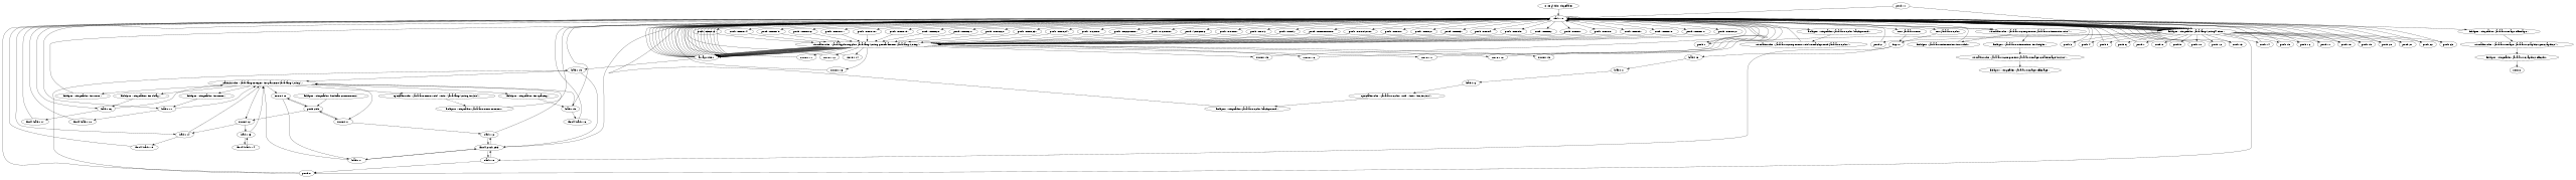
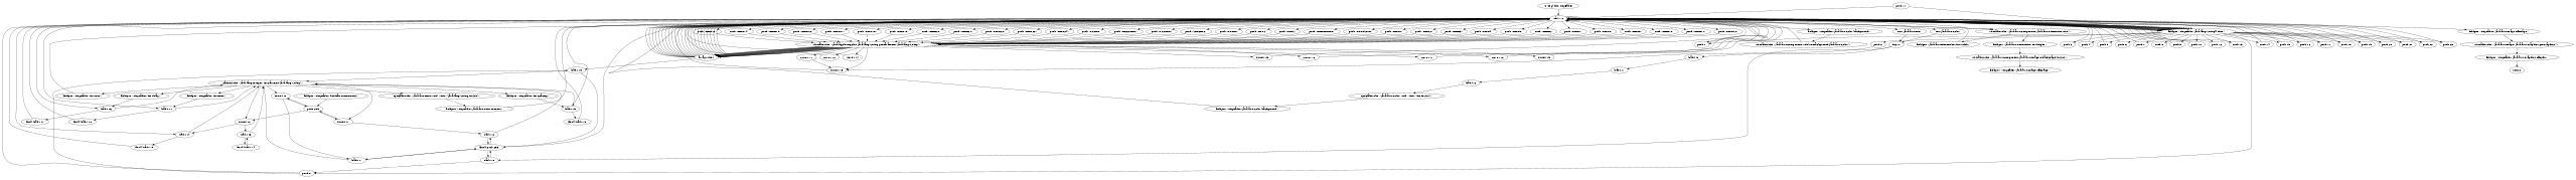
  digraph {
    "r0 := @this: tinyFader"
    "load.r r0"
    "push \"BGRED\""
    "push \"BGGREEN\""
    "push \"BGBLUE\""
    "push \"SPACING\""
    "push \"DELAY\""
    "push \"XPOS\""
    "push \"YPOS\""
    "push \"FONTNAME\""
    "push \"FONTSIZE\""
    "fieldget <tinyFader: java.lang.String[] Line>"
    "push \"LINE1\""
    "push 1"
    "push \"LINE2\""
    "push \"LINE3\""
    "push \"LINE4\""
    "push \"LINE5\""
    "push \"LINE6\""
    "push \"LINE7\""
    "push \"LINE8\""
    "push \"LINE9\""
    "push \"LINE10\""
    "push \"LINE11\""
    "push \"LINE12\""
    "push \"LINE13\""
    "push \"LINE14\""
    "push \"LINE15\""
    "push \"LINE16\""
    "push \"LINE17\""
    "push \"LINE18\""
    "push \"LINE19\""
    "push \"LINE20\""
    "push \"LINE21\""
    "push \"LINE22\""
    "push \"LINE23\""
    "push \"LINE24\""
    "new java.awt.Font"
    "load.r r4"
    "load.r r5"
    "load.r r6"
    "load.r r7"
    "new java.awt.Color"
    "fieldget <tinyFader: java.awt.Color background>"
    "virtualinvoke <java.awt.Component: java.awt.Dimension size()>"
    "fieldget <tinyFader: java.awt.Image offImage>"
    "virtualinvoke <java.applet.Applet: java.lang.String getParameter(java.lang.String)>"
    "push 0"
    "push 2"
    "push 3"
    "push 4"
    "push 5"
    "push 6"
    "push 7"
    "push 8"
    "push 9"
    "push 10"
    "push 12"
    "push 13"
    "push 14"
    "push 15"
    "push 16"
    "push 17"
    "push 18"
    "push 19"
    "push 20"
    "push 21"
    "push 22"
    "push 23"
    "dup1.r"
    "staticinvoke <java.lang.Integer: int parseInt(java.lang.String)>"
    "ifnull load.r r5"
    "ifnull load.r r6"
    "ifnull load.r r7"
    "ifnull load.r r0"
    "virtualinvoke <java.awt.Component: void setBackground(java.awt.Color)>"
    "fieldget <java.awt.Dimension: int width>"
    "fieldget <java.awt.Dimension: int height>"
    "virtualinvoke <java.awt.Image: java.awt.Graphics getGraphics()>"
    "store.r r1"
    "store.r r2"
    "store.r r3"
    "store.r r4"
    "store.r r5"
    "store.r r6"
    "store.r r7"
    "store.r r8"
    "store.r r9"
    "arraywrite.r"
    "load.r r9"
    "push 11"
    "ifnull push 255"
    "fieldput <tinyFader: boolean customFont>"
    "push 255"
    "load.r r8"
    "load.r r1"
    "load.r r2"
    "specialinvoke <java.awt.Font: void <init>(java.lang.String,int,int)>"
    "store.i r8"
    "store.i r1"
    "store.i r2"
    "fieldput <tinyFader: int spacing>"
    "fieldput <tinyFader: int delay>"
    "fieldput <tinyFader: int XPos>"
    "fieldput <tinyFader: int YPos>"
    "load.i r8"
    "load.i r1"
    "fieldput <tinyFader: java.awt.Font outFont>"
    "load.r r3"
    "ifnull load.r r4"
    "load.i r2"
    "specialinvoke <java.awt.Color: void <init>(int,int,int)>"
    "fieldput <tinyFader: java.awt.Color background>"
    "virtualinvoke <java.awt.Component: java.awt.Image createImage(int,int)>"
    "fieldput <tinyFader: java.awt.Image offImage>"
    "fieldput <tinyFader: java.awt.Graphics offGrfx>"
    return
    "r0 := @this: tinyFader" -> "load.r r0"
    "load.r r0" -> "load.r r0"
    "load.r r0" -> "load.r r0"
    "load.r r0" -> "load.r r0"
    "load.r r0" -> "load.r r0"
    "load.r r0" -> "push \"BGRED\""
    "load.r r0" -> "push \"BGGREEN\""
    "load.r r0" -> "push \"BGBLUE\""
    "load.r r0" -> "push \"SPACING\""
    "load.r r0" -> "push \"DELAY\""
    "load.r r0" -> "push \"XPOS\""
    "load.r r0" -> "push \"YPOS\""
    "load.r r0" -> "push \"FONTNAME\""
    "load.r r0" -> "push \"FONTSIZE\""
    "load.r r0" -> "fieldget <tinyFader: java.lang.String[] Line>"
    "load.r r0" -> "fieldget <tinyFader: java.lang.String[] Line>"
    "load.r r0" -> "fieldget <tinyFader: java.lang.String[] Line>"
    "load.r r0" -> "fieldget <tinyFader: java.lang.String[] Line>"
    "load.r r0" -> "fieldget <tinyFader: java.lang.String[] Line>"
    "load.r r0" -> "fieldget <tinyFader: java.lang.String[] Line>"
    "load.r r0" -> "fieldget <tinyFader: java.lang.String[] Line>"
    "load.r r0" -> "fieldget <tinyFader: java.lang.String[] Line>"
    "load.r r0" -> "fieldget <tinyFader: java.lang.String[] Line>"
    "load.r r0" -> "fieldget <tinyFader: java.lang.String[] Line>"
    "load.r r0" -> "fieldget <tinyFader: java.lang.String[] Line>"
    "load.r r0" -> "fieldget <tinyFader: java.lang.String[] Line>"
    "load.r r0" -> "fieldget <tinyFader: java.lang.String[] Line>"
    "load.r r0" -> "fieldget <tinyFader: java.lang.String[] Line>"
    "load.r r0" -> "fieldget <tinyFader: java.lang.String[] Line>"
    "load.r r0" -> "fieldget <tinyFader: java.lang.String[] Line>"
    "load.r r0" -> "fieldget <tinyFader: java.lang.String[] Line>"
    "load.r r0" -> "fieldget <tinyFader: java.lang.String[] Line>"
    "load.r r0" -> "fieldget <tinyFader: java.lang.String[] Line>"
    "load.r r0" -> "fieldget <tinyFader: java.lang.String[] Line>"
    "load.r r0" -> "fieldget <tinyFader: java.lang.String[] Line>"
    "load.r r0" -> "fieldget <tinyFader: java.lang.String[] Line>"
    "load.r r0" -> "fieldget <tinyFader: java.lang.String[] Line>"
    "load.r r0" -> "fieldget <tinyFader: java.lang.String[] Line>"
    "load.r r0" -> "push \"LINE1\""
    "load.r r0" -> "push 1"
    "load.r r0" -> "push \"LINE2\""
    "load.r r0" -> "push \"LINE3\""
    "load.r r0" -> "push \"LINE4\""
    "load.r r0" -> "push \"LINE5\""
    "load.r r0" -> "push \"LINE6\""
    "load.r r0" -> "push \"LINE7\""
    "load.r r0" -> "push \"LINE8\""
    "load.r r0" -> "push \"LINE9\""
    "load.r r0" -> "push \"LINE10\""
    "load.r r0" -> "push \"LINE11\""
    "load.r r0" -> "push \"LINE12\""
    "load.r r0" -> "push \"LINE13\""
    "load.r r0" -> "push \"LINE14\""
    "load.r r0" -> "push \"LINE15\""
    "load.r r0" -> "push \"LINE16\""
    "load.r r0" -> "push \"LINE17\""
    "load.r r0" -> "push \"LINE18\""
    "load.r r0" -> "push \"LINE19\""
    "load.r r0" -> "push \"LINE20\""
    "load.r r0" -> "push \"LINE21\""
    "load.r r0" -> "push \"LINE22\""
    "load.r r0" -> "push \"LINE23\""
    "load.r r0" -> "push \"LINE24\""
    "load.r r0" -> "new java.awt.Font"
    "load.r r0" -> "load.r r4"
    "load.r r0" -> "load.r r5"
    "load.r r0" -> "load.r r6"
    "load.r r0" -> "load.r r7"
    "load.r r0" -> "new java.awt.Color"
    "load.r r0" -> "fieldget <tinyFader: java.awt.Color background>"
    "load.r r0" -> "virtualinvoke <java.awt.Component: java.awt.Dimension size()>"
    "load.r r0" -> "virtualinvoke <java.awt.Component: java.awt.Dimension size()>"
    "load.r r0" -> "fieldget <tinyFader: java.awt.Image offImage>"
    "push \"BGRED\"" -> "virtualinvoke <java.applet.Applet: java.lang.String getParameter(java.lang.String)>"
    "push \"BGGREEN\"" -> "virtualinvoke <java.applet.Applet: java.lang.String getParameter(java.lang.String)>"
    "push \"BGBLUE\"" -> "virtualinvoke <java.applet.Applet: java.lang.String getParameter(java.lang.String)>"
    "push \"SPACING\"" -> "virtualinvoke <java.applet.Applet: java.lang.String getParameter(java.lang.String)>"
    "push \"DELAY\"" -> "virtualinvoke <java.applet.Applet: java.lang.String getParameter(java.lang.String)>"
    "push \"XPOS\"" -> "virtualinvoke <java.applet.Applet: java.lang.String getParameter(java.lang.String)>"
    "push \"YPOS\"" -> "virtualinvoke <java.applet.Applet: java.lang.String getParameter(java.lang.String)>"
    "push \"FONTNAME\"" -> "virtualinvoke <java.applet.Applet: java.lang.String getParameter(java.lang.String)>"
    "push \"FONTSIZE\"" -> "virtualinvoke <java.applet.Applet: java.lang.String getParameter(java.lang.String)>"
    "fieldget <tinyFader: java.lang.String[] Line>" -> "push 1"
    "fieldget <tinyFader: java.lang.String[] Line>" -> "push 0"
    "fieldget <tinyFader: java.lang.String[] Line>" -> "push 2"
    "fieldget <tinyFader: java.lang.String[] Line>" -> "push 3"
    "fieldget <tinyFader: java.lang.String[] Line>" -> "push 4"
    "fieldget <tinyFader: java.lang.String[] Line>" -> "push 5"
    "fieldget <tinyFader: java.lang.String[] Line>" -> "push 6"
    "fieldget <tinyFader: java.lang.String[] Line>" -> "push 7"
    "fieldget <tinyFader: java.lang.String[] Line>" -> "push 8"
    "fieldget <tinyFader: java.lang.String[] Line>" -> "push 9"
    "fieldget <tinyFader: java.lang.String[] Line>" -> "push 10"
    "fieldget <tinyFader: java.lang.String[] Line>" -> "push 12"
    "fieldget <tinyFader: java.lang.String[] Line>" -> "push 13"
    "fieldget <tinyFader: java.lang.String[] Line>" -> "push 14"
    "fieldget <tinyFader: java.lang.String[] Line>" -> "push 15"
    "fieldget <tinyFader: java.lang.String[] Line>" -> "push 16"
    "fieldget <tinyFader: java.lang.String[] Line>" -> "push 17"
    "fieldget <tinyFader: java.lang.String[] Line>" -> "push 18"
    "fieldget <tinyFader: java.lang.String[] Line>" -> "push 19"
    "fieldget <tinyFader: java.lang.String[] Line>" -> "push 20"
    "fieldget <tinyFader: java.lang.String[] Line>" -> "push 21"
    "fieldget <tinyFader: java.lang.String[] Line>" -> "push 22"
    "fieldget <tinyFader: java.lang.String[] Line>" -> "push 23"
    "push \"LINE1\"" -> "virtualinvoke <java.applet.Applet: java.lang.String getParameter(java.lang.String)>"
    "push 1" -> "load.r r0"
    "push \"LINE2\"" -> "virtualinvoke <java.applet.Applet: java.lang.String getParameter(java.lang.String)>"
    "push \"LINE3\"" -> "virtualinvoke <java.applet.Applet: java.lang.String getParameter(java.lang.String)>"
    "push \"LINE4\"" -> "virtualinvoke <java.applet.Applet: java.lang.String getParameter(java.lang.String)>"
    "push \"LINE5\"" -> "virtualinvoke <java.applet.Applet: java.lang.String getParameter(java.lang.String)>"
    "push \"LINE6\"" -> "virtualinvoke <java.applet.Applet: java.lang.String getParameter(java.lang.String)>"
    "push \"LINE7\"" -> "virtualinvoke <java.applet.Applet: java.lang.String getParameter(java.lang.String)>"
    "push \"LINE8\"" -> "virtualinvoke <java.applet.Applet: java.lang.String getParameter(java.lang.String)>"
    "push \"LINE9\"" -> "virtualinvoke <java.applet.Applet: java.lang.String getParameter(java.lang.String)>"
    "push \"LINE10\"" -> "virtualinvoke <java.applet.Applet: java.lang.String getParameter(java.lang.String)>"
    "push \"LINE11\"" -> "virtualinvoke <java.applet.Applet: java.lang.String getParameter(java.lang.String)>"
    "push \"LINE12\"" -> "virtualinvoke <java.applet.Applet: java.lang.String getParameter(java.lang.String)>"
    "push \"LINE13\"" -> "virtualinvoke <java.applet.Applet: java.lang.String getParameter(java.lang.String)>"
    "push \"LINE14\"" -> "virtualinvoke <java.applet.Applet: java.lang.String getParameter(java.lang.String)>"
    "push \"LINE15\"" -> "virtualinvoke <java.applet.Applet: java.lang.String getParameter(java.lang.String)>"
    "push \"LINE16\"" -> "virtualinvoke <java.applet.Applet: java.lang.String getParameter(java.lang.String)>"
    "push \"LINE17\"" -> "virtualinvoke <java.applet.Applet: java.lang.String getParameter(java.lang.String)>"
    "push \"LINE18\"" -> "virtualinvoke <java.applet.Applet: java.lang.String getParameter(java.lang.String)>"
    "push \"LINE19\"" -> "virtualinvoke <java.applet.Applet: java.lang.String getParameter(java.lang.String)>"
    "push \"LINE20\"" -> "virtualinvoke <java.applet.Applet: java.lang.String getParameter(java.lang.String)>"
    "push \"LINE21\"" -> "virtualinvoke <java.applet.Applet: java.lang.String getParameter(java.lang.String)>"
    "push \"LINE22\"" -> "virtualinvoke <java.applet.Applet: java.lang.String getParameter(java.lang.String)>"
    "push \"LINE23\"" -> "virtualinvoke <java.applet.Applet: java.lang.String getParameter(java.lang.String)>"
    "push \"LINE24\"" -> "virtualinvoke <java.applet.Applet: java.lang.String getParameter(java.lang.String)>"
    "new java.awt.Font" -> "dup1.r"
    "load.r r4" -> "staticinvoke <java.lang.Integer: int parseInt(java.lang.String)>"
    "load.r r4" -> "ifnull load.r r5"
    "load.r r5" -> "staticinvoke <java.lang.Integer: int parseInt(java.lang.String)>"
    "load.r r5" -> "ifnull load.r r6"
    "load.r r6" -> "staticinvoke <java.lang.Integer: int parseInt(java.lang.String)>"
    "load.r r6" -> "ifnull load.r r7"
    "load.r r7" -> "staticinvoke <java.lang.Integer: int parseInt(java.lang.String)>"
    "load.r r7" -> "ifnull load.r r0"
    "new java.awt.Color" -> "dup1.r"
    "fieldget <tinyFader: java.awt.Color background>" -> "virtualinvoke <java.awt.Component: void setBackground(java.awt.Color)>"
    "virtualinvoke <java.awt.Component: java.awt.Dimension size()>" -> "fieldget <java.awt.Dimension: int width>"
    "virtualinvoke <java.awt.Component: java.awt.Dimension size()>" -> "fieldget <java.awt.Dimension: int height>"
    "fieldget <tinyFader: java.awt.Image offImage>" -> "virtualinvoke <java.awt.Image: java.awt.Graphics getGraphics()>"
    "virtualinvoke <java.applet.Applet: java.lang.String getParameter(java.lang.String)>" -> "store.r r1"
    "virtualinvoke <java.applet.Applet: java.lang.String getParameter(java.lang.String)>" -> "store.r r2"
    "virtualinvoke <java.applet.Applet: java.lang.String getParameter(java.lang.String)>" -> "store.r r3"
    "virtualinvoke <java.applet.Applet: java.lang.String getParameter(java.lang.String)>" -> "store.r r4"
    "virtualinvoke <java.applet.Applet: java.lang.String getParameter(java.lang.String)>" -> "store.r r5"
    "virtualinvoke <java.applet.Applet: java.lang.String getParameter(java.lang.String)>" -> "store.r r6"
    "virtualinvoke <java.applet.Applet: java.lang.String getParameter(java.lang.String)>" -> "store.r r7"
    "virtualinvoke <java.applet.Applet: java.lang.String getParameter(java.lang.String)>" -> "store.r r8"
    "virtualinvoke <java.applet.Applet: java.lang.String getParameter(java.lang.String)>" -> "store.r r9"
    "virtualinvoke <java.applet.Applet: java.lang.String getParameter(java.lang.String)>" -> "arraywrite.r"
    "virtualinvoke <java.applet.Applet: java.lang.String getParameter(java.lang.String)>" -> "arraywrite.r"
    "virtualinvoke <java.applet.Applet: java.lang.String getParameter(java.lang.String)>" -> "arraywrite.r"
    "virtualinvoke <java.applet.Applet: java.lang.String getParameter(java.lang.String)>" -> "arraywrite.r"
    "virtualinvoke <java.applet.Applet: java.lang.String getParameter(java.lang.String)>" -> "arraywrite.r"
    "virtualinvoke <java.applet.Applet: java.lang.String getParameter(java.lang.String)>" -> "arraywrite.r"
    "virtualinvoke <java.applet.Applet: java.lang.String getParameter(java.lang.String)>" -> "arraywrite.r"
    "virtualinvoke <java.applet.Applet: java.lang.String getParameter(java.lang.String)>" -> "arraywrite.r"
    "virtualinvoke <java.applet.Applet: java.lang.String getParameter(java.lang.String)>" -> "arraywrite.r"
    "virtualinvoke <java.applet.Applet: java.lang.String getParameter(java.lang.String)>" -> "arraywrite.r"
    "virtualinvoke <java.applet.Applet: java.lang.String getParameter(java.lang.String)>" -> "arraywrite.r"
    "virtualinvoke <java.applet.Applet: java.lang.String getParameter(java.lang.String)>" -> "arraywrite.r"
    "virtualinvoke <java.applet.Applet: java.lang.String getParameter(java.lang.String)>" -> "arraywrite.r"
    "virtualinvoke <java.applet.Applet: java.lang.String getParameter(java.lang.String)>" -> "arraywrite.r"
    "virtualinvoke <java.applet.Applet: java.lang.String getParameter(java.lang.String)>" -> "arraywrite.r"
    "virtualinvoke <java.applet.Applet: java.lang.String getParameter(java.lang.String)>" -> "arraywrite.r"
    "virtualinvoke <java.applet.Applet: java.lang.String getParameter(java.lang.String)>" -> "arraywrite.r"
    "virtualinvoke <java.applet.Applet: java.lang.String getParameter(java.lang.String)>" -> "arraywrite.r"
    "virtualinvoke <java.applet.Applet: java.lang.String getParameter(java.lang.String)>" -> "arraywrite.r"
    "virtualinvoke <java.applet.Applet: java.lang.String getParameter(java.lang.String)>" -> "arraywrite.r"
    "virtualinvoke <java.applet.Applet: java.lang.String getParameter(java.lang.String)>" -> "arraywrite.r"
    "virtualinvoke <java.applet.Applet: java.lang.String getParameter(java.lang.String)>" -> "arraywrite.r"
    "virtualinvoke <java.applet.Applet: java.lang.String getParameter(java.lang.String)>" -> "arraywrite.r"
    "virtualinvoke <java.applet.Applet: java.lang.String getParameter(java.lang.String)>" -> "arraywrite.r"
    "push 0" -> "load.r r0"
    "push 0" -> "load.r r9"
-   "push 2" -> "load.r r0"
+   "push 2" -> "store.r r3"
    "push 3" -> "load.r r0"
    "push 4" -> "load.r r0"
    "push 5" -> "load.r r0"
    "push 6" -> "load.r r0"
    "push 7" -> "load.r r0"
    "push 8" -> "load.r r0"
    "push 9" -> "load.r r0"
    "push 10" -> "load.r r0"
    "push 12" -> "load.r r0"
    "push 13" -> "load.r r0"
    "push 14" -> "load.r r0"
    "push 15" -> "load.r r0"
    "push 16" -> "load.r r0"
    "push 17" -> "load.r r0"
    "push 18" -> "load.r r0"
    "push 19" -> "load.r r0"
    "push 20" -> "load.r r0"
    "push 21" -> "load.r r0"
    "push 22" -> "load.r r0"
    "push 23" -> "load.r r0"
    "dup1.r" -> "load.r r8"
    "dup1.r" -> "load.i r8"
    "staticinvoke <java.lang.Integer: int parseInt(java.lang.String)>" -> "specialinvoke <java.awt.Font: void <init>(java.lang.String,int,int)>"
    "staticinvoke <java.lang.Integer: int parseInt(java.lang.String)>" -> "store.i r8"
    "staticinvoke <java.lang.Integer: int parseInt(java.lang.String)>" -> "store.i r1"
    "staticinvoke <java.lang.Integer: int parseInt(java.lang.String)>" -> "store.i r2"
    "staticinvoke <java.lang.Integer: int parseInt(java.lang.String)>" -> "fieldput <tinyFader: int spacing>"
    "staticinvoke <java.lang.Integer: int parseInt(java.lang.String)>" -> "fieldput <tinyFader: int delay>"
    "staticinvoke <java.lang.Integer: int parseInt(java.lang.String)>" -> "fieldput <tinyFader: int XPos>"
    "staticinvoke <java.lang.Integer: int parseInt(java.lang.String)>" -> "fieldput <tinyFader: int YPos>"
    "ifnull load.r r5" -> "load.r r0"
    "ifnull load.r r6" -> "load.r r0"
    "ifnull load.r r7" -> "load.r r0"
    "ifnull load.r r0" -> "load.r r0"
    "virtualinvoke <java.awt.Component: void setBackground(java.awt.Color)>" -> "load.r r0"
    "fieldget <java.awt.Dimension: int width>" -> "load.r r0"
    "fieldget <java.awt.Dimension: int height>" -> "virtualinvoke <java.awt.Component: java.awt.Image createImage(int,int)>"
    "virtualinvoke <java.awt.Image: java.awt.Graphics getGraphics()>" -> "fieldput <tinyFader: java.awt.Graphics offGrfx>"
-   "store.r r1" -> "load.r r0"
+   "store.r r1" -> "store.r r3"
    "store.r r2" -> "load.r r0"
    "store.r r3" -> "load.r r0"
    "store.r r4" -> "load.r r0"
    "store.r r5" -> "load.r r0"
    "store.r r6" -> "load.r r0"
    "store.r r7" -> "load.r r0"
    "store.r r8" -> "load.r r0"
    "store.r r9" -> "load.r r0"
    "arraywrite.r" -> "load.r r0"
    "arraywrite.r" -> "load.r r0"
    "arraywrite.r" -> "load.r r0"
    "arraywrite.r" -> "load.r r0"
    "arraywrite.r" -> "load.r r0"
    "arraywrite.r" -> "load.r r0"
    "arraywrite.r" -> "load.r r0"
    "arraywrite.r" -> "load.r r0"
    "arraywrite.r" -> "load.r r0"
    "arraywrite.r" -> "load.r r0"
    "arraywrite.r" -> "load.r r0"
    "arraywrite.r" -> "load.r r0"
    "arraywrite.r" -> "load.r r0"
    "arraywrite.r" -> "load.r r0"
    "arraywrite.r" -> "load.r r0"
    "arraywrite.r" -> "load.r r0"
    "arraywrite.r" -> "load.r r0"
    "arraywrite.r" -> "load.r r0"
    "arraywrite.r" -> "load.r r0"
    "arraywrite.r" -> "load.r r0"
    "arraywrite.r" -> "load.r r0"
    "arraywrite.r" -> "load.r r0"
    "arraywrite.r" -> "load.r r0"
    "arraywrite.r" -> "load.r r9"
    "load.r r9" -> "staticinvoke <java.lang.Integer: int parseInt(java.lang.String)>"
    "load.r r9" -> "ifnull push 255"
    "push 11" -> "load.r r0"
    "push 11" -> "fieldget <tinyFader: java.lang.String[] Line>"
    "ifnull push 255" -> "load.r r0"
    "ifnull push 255" -> "load.r r8"
    "ifnull push 255" -> "load.r r1"
    "ifnull push 255" -> "load.r r2"
    "fieldput <tinyFader: boolean customFont>" -> "push 255"
    "push 255" -> "store.i r8"
    "push 255" -> "store.i r1"
    "push 255" -> "store.i r2"
    "load.r r8" -> "push 0"
    "load.r r8" -> "ifnull push 255"
    "load.r r1" -> "staticinvoke <java.lang.Integer: int parseInt(java.lang.String)>"
    "load.r r1" -> "ifnull push 255"
    "load.r r2" -> "staticinvoke <java.lang.Integer: int parseInt(java.lang.String)>"
    "load.r r2" -> "ifnull push 255"
    "specialinvoke <java.awt.Font: void <init>(java.lang.String,int,int)>" -> "fieldput <tinyFader: java.awt.Font outFont>"
    "store.i r8" -> "push 255"
    "store.i r8" -> "load.r r1"
    "store.i r1" -> "push 255"
    "store.i r1" -> "load.r r2"
    "store.i r2" -> "load.r r4"
    "store.i r2" -> "load.r r3"
    "fieldput <tinyFader: int spacing>" -> "load.r r5"
    "fieldput <tinyFader: int delay>" -> "load.r r6"
    "fieldput <tinyFader: int XPos>" -> "load.r r7"
    "fieldput <tinyFader: int YPos>" -> "load.r r0"
    "load.i r8" -> "load.i r1"
    "load.i r1" -> "load.i r2"
    "fieldput <tinyFader: java.awt.Font outFont>" -> "load.r r0"
    "load.r r3" -> "staticinvoke <java.lang.Integer: int parseInt(java.lang.String)>"
    "load.r r3" -> "ifnull load.r r4"
    "ifnull load.r r4" -> "load.r r3"
    "load.i r2" -> "specialinvoke <java.awt.Color: void <init>(int,int,int)>"
    "specialinvoke <java.awt.Color: void <init>(int,int,int)>" -> "fieldput <tinyFader: java.awt.Color background>"
    "fieldput <tinyFader: java.awt.Color background>" -> "load.r r0"
    "virtualinvoke <java.awt.Component: java.awt.Image createImage(int,int)>" -> "fieldput <tinyFader: java.awt.Image offImage>"
    "fieldput <tinyFader: java.awt.Graphics offGrfx>" -> return
  }
